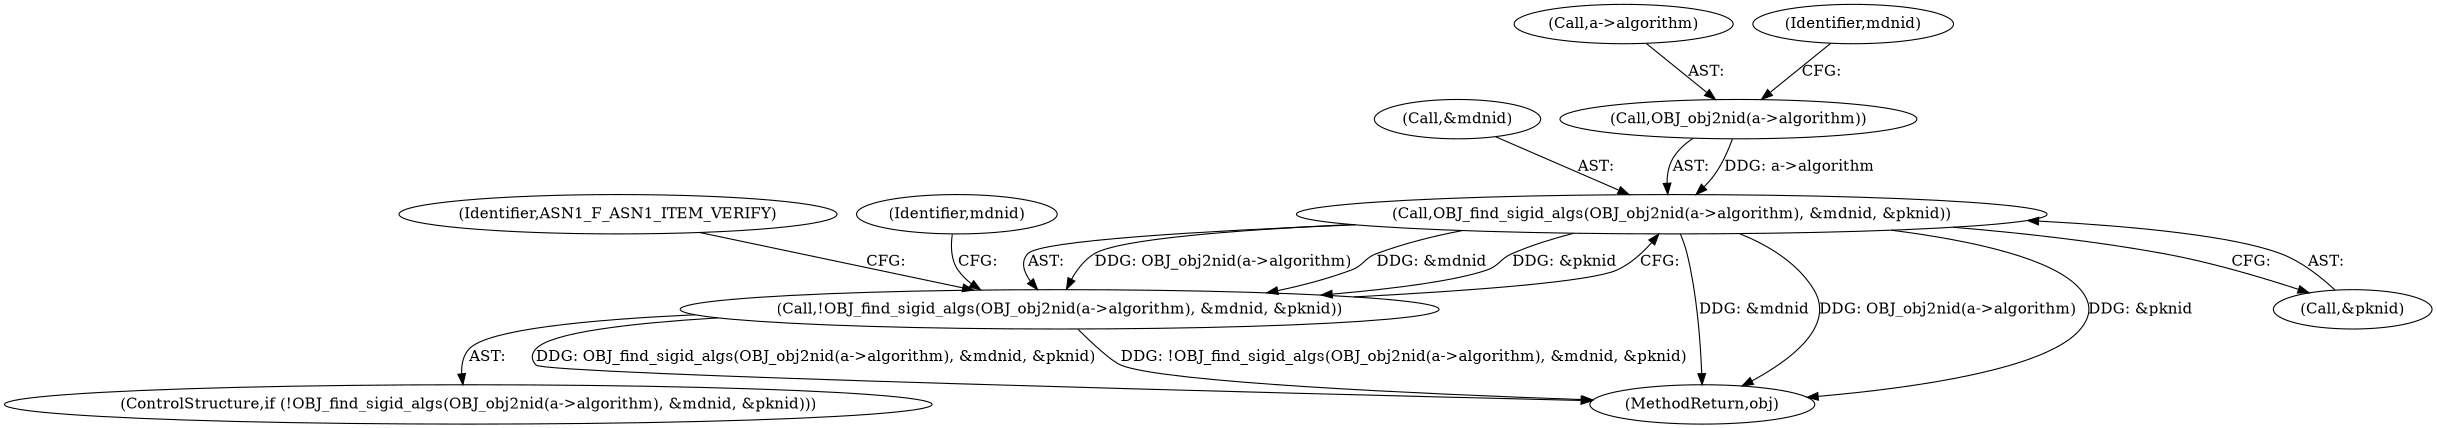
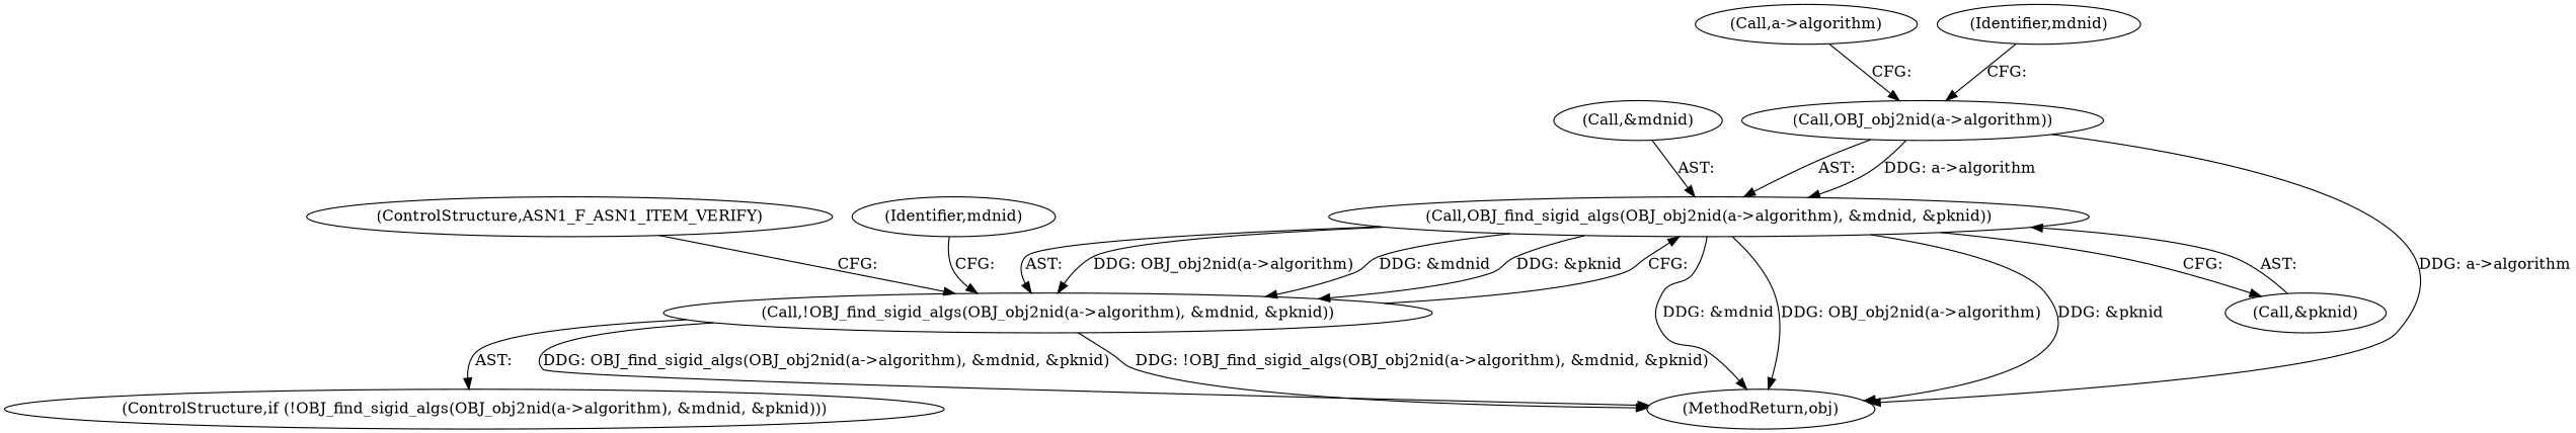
  digraph {
    n1 [label="(Call,OBJ_obj2nid(a->algorithm))"]
    n2 [label="(Call,OBJ_find_sigid_algs(OBJ_obj2nid(a->algorithm), &mdnid, &pknid))"]
    n3 [label="(MethodReturn,obj)"]
    n4 [label="(Call,!OBJ_find_sigid_algs(OBJ_obj2nid(a->algorithm), &mdnid, &pknid))"]
    n5 [label="(Call,&pknid)"]
    n6 [label="(Call,a->algorithm)"]
    n7 [label="(ControlStructure,if (!OBJ_find_sigid_algs(OBJ_obj2nid(a->algorithm), &mdnid, &pknid)))"]
-   n8 [label="(Identifier,ASN1_F_ASN1_ITEM_VERIFY)"]
+   n8 [label="(ControlStructure,ASN1_F_ASN1_ITEM_VERIFY)"]
    n9 [label="(Identifier,mdnid)"]
    n10 [label="(Identifier,mdnid)"]
    n11 [label="(Call,&mdnid)"]
    n1 -> n2 [label="AST: "]
    n1 -> n2 [label="DDG: a->algorithm"]
+   n1 -> n3 [label="DDG: a->algorithm"]
    n2 -> n3 [label="DDG: &mdnid"]
    n2 -> n3 [label="DDG: OBJ_obj2nid(a->algorithm)"]
    n2 -> n3 [label="DDG: &pknid"]
    n2 -> n4 [label="AST: "]
    n2 -> n4 [label="DDG: OBJ_obj2nid(a->algorithm)"]
    n2 -> n4 [label="DDG: &mdnid"]
    n2 -> n4 [label="DDG: &pknid"]
    n2 -> n5 [label="CFG: "]
    n4 -> n2 [label="CFG: "]
    n4 -> n3 [label="DDG: OBJ_find_sigid_algs(OBJ_obj2nid(a->algorithm), &mdnid, &pknid)"]
    n4 -> n3 [label="DDG: !OBJ_find_sigid_algs(OBJ_obj2nid(a->algorithm), &mdnid, &pknid)"]
    n4 -> n7 [label="AST: "]
    n5 -> n2 [label="AST: "]
-   n6 -> n1 [label="AST: "]
+   n6 -> n1 [label="CFG: "]
    n8 -> n4 [label="CFG: "]
    n9 -> n4 [label="CFG: "]
    n10 -> n1 [label="CFG: "]
    n11 -> n2 [label="AST: "]
  }
